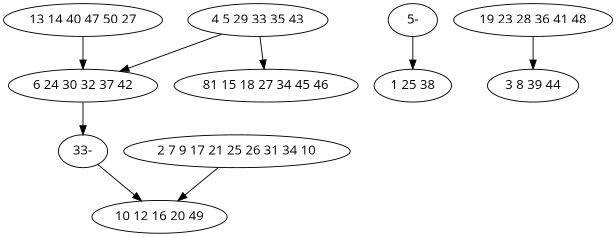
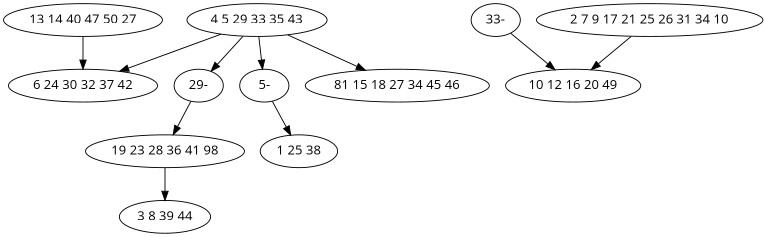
  digraph {
    fontname="Open Sans"
    node [fontname="Open Sans"]
    edge [fontname="Open Sans"]
    n1 [label="4 5 29 33 35 43"]
    n2 [label="6 24 30 32 37 42"]
+   n3 [label="29-"]
    n4 [label="5-"]
    n5 [label="81 15 18 27 34 45 46"]
    n6 [label="33-"]
-   n7 [label="19 23 28 36 41 48"]
+   n7 [label="19 23 28 36 41 98"]
    n8 [label="1 25 38"]
    n9 [label="10 12 16 20 49"]
    n10 [label="13 14 40 47 50 27"]
    n11 [label="3 8 39 44"]
    n12 [label="2 7 9 17 21 25 26 31 34 10"]
    n1 -> n2
+   n1 -> n3
+   n1 -> n4
    n1 -> n5
-   n2 -> n6
+   n3 -> n7
    n4 -> n8
    n6 -> n9
    n7 -> n11
    n10 -> n2
    n12 -> n9
  }
